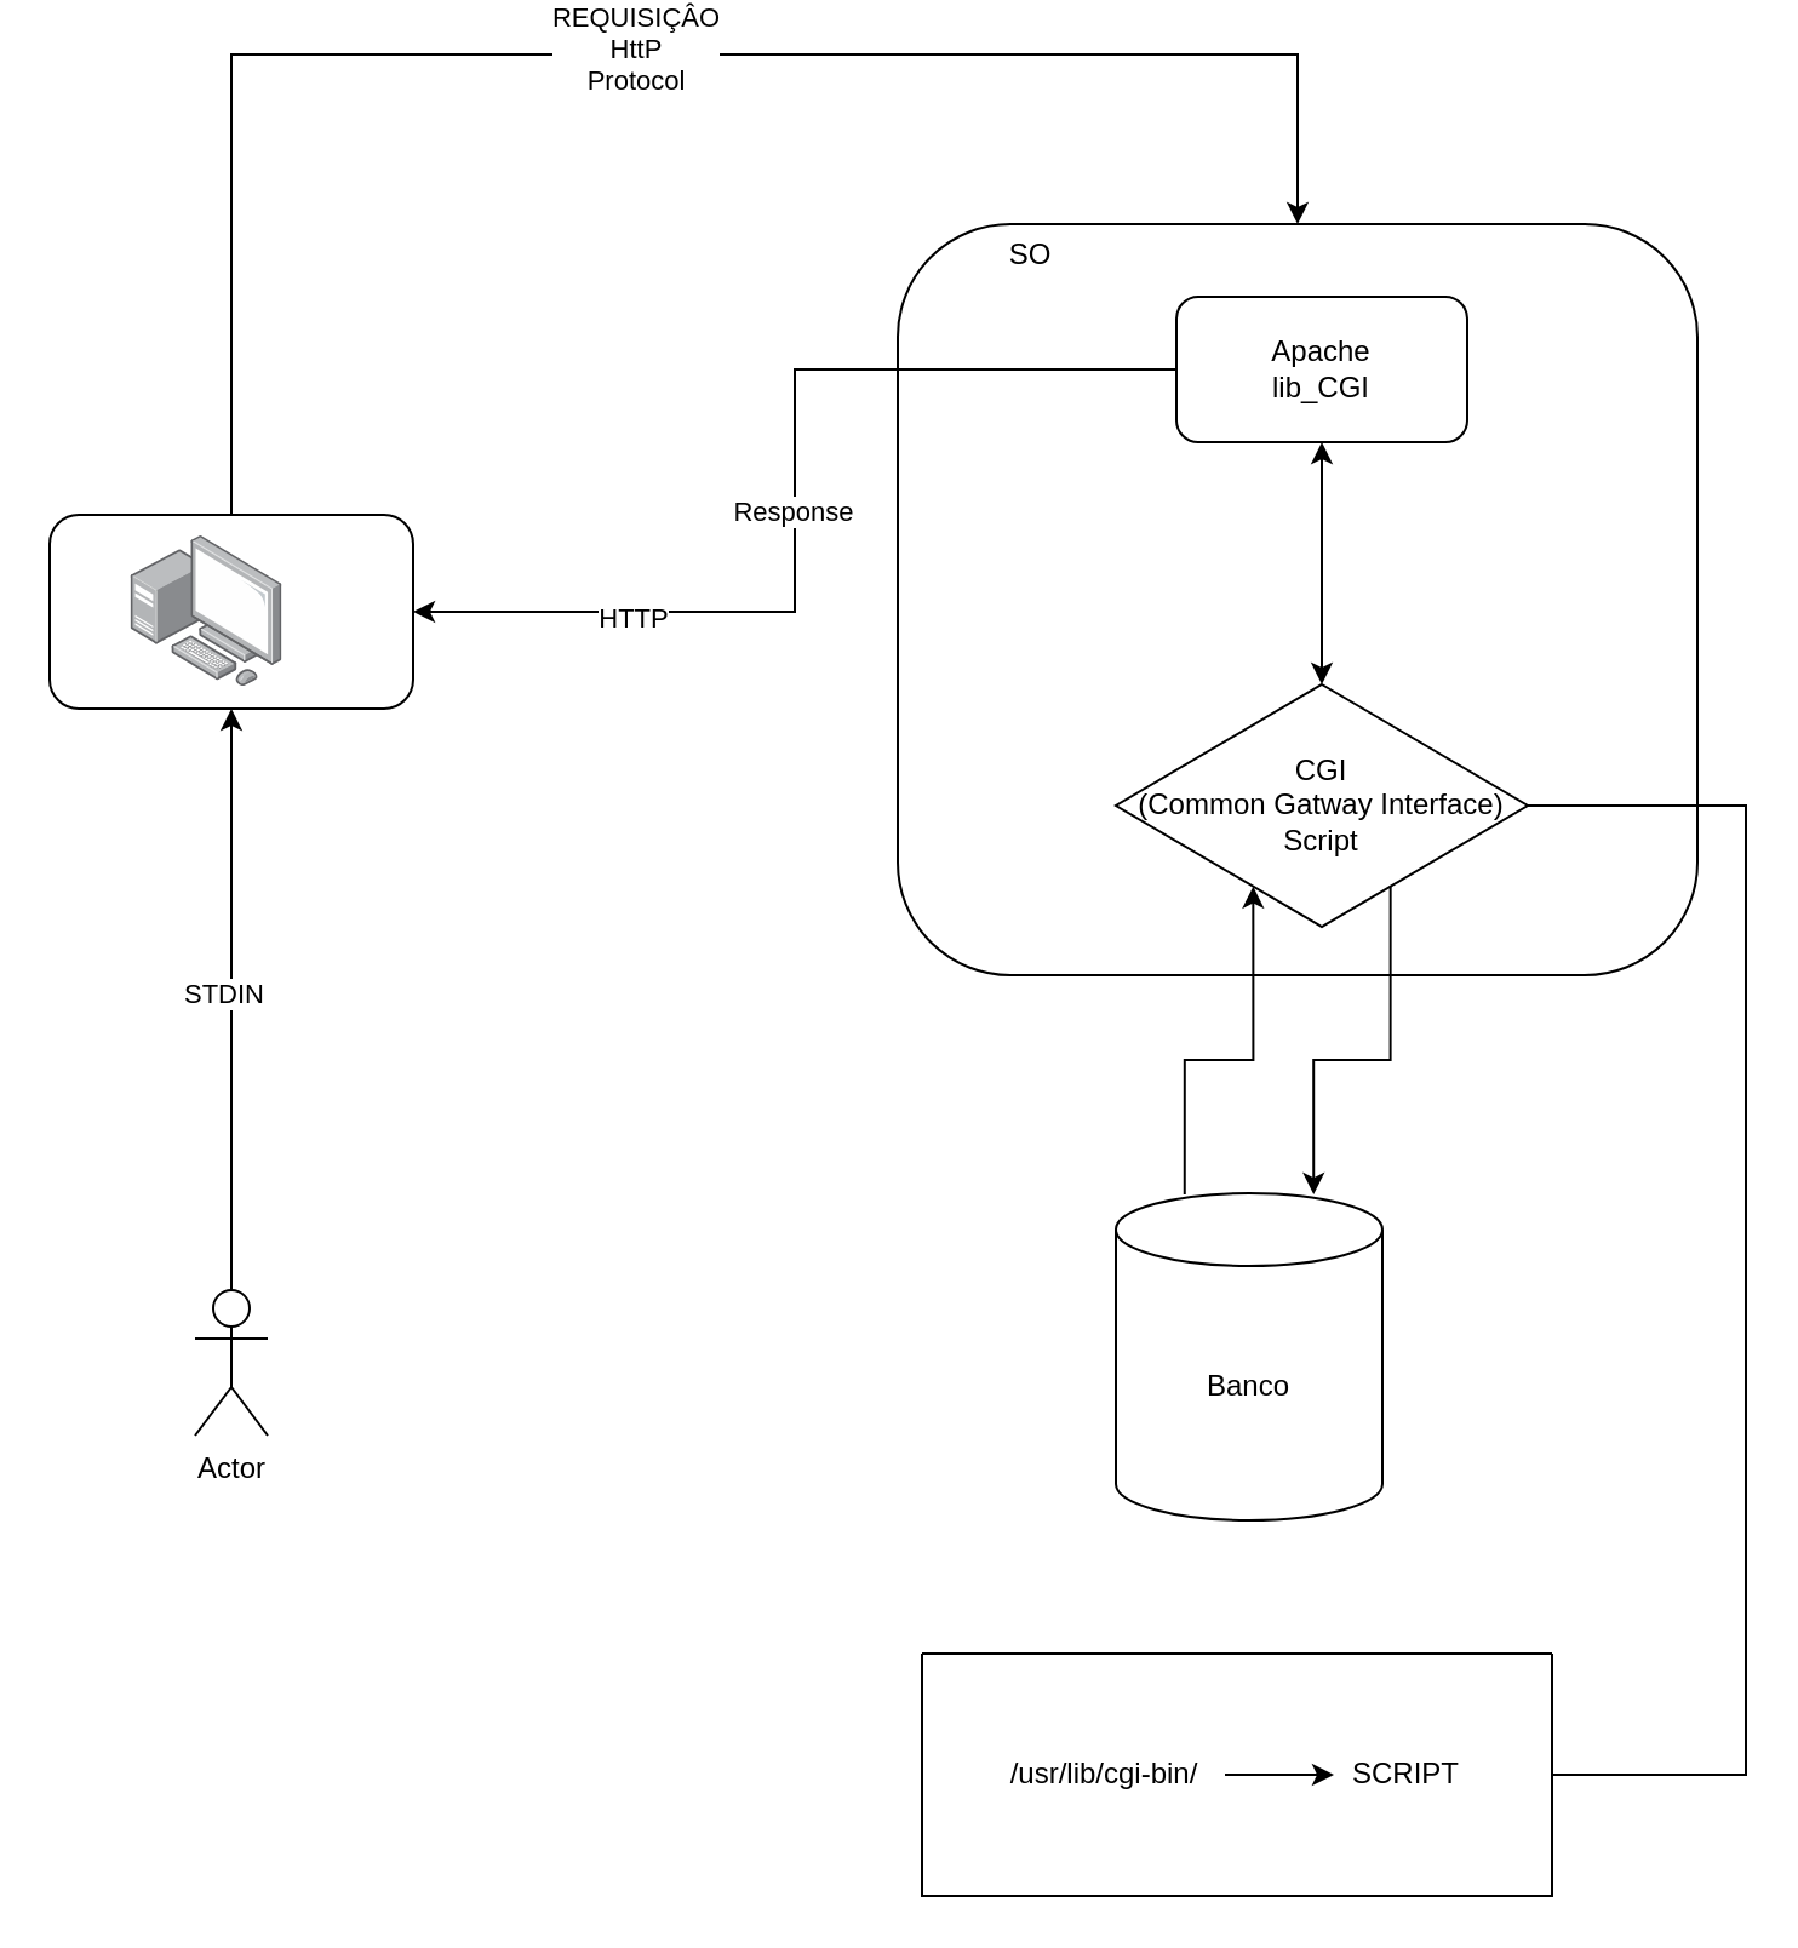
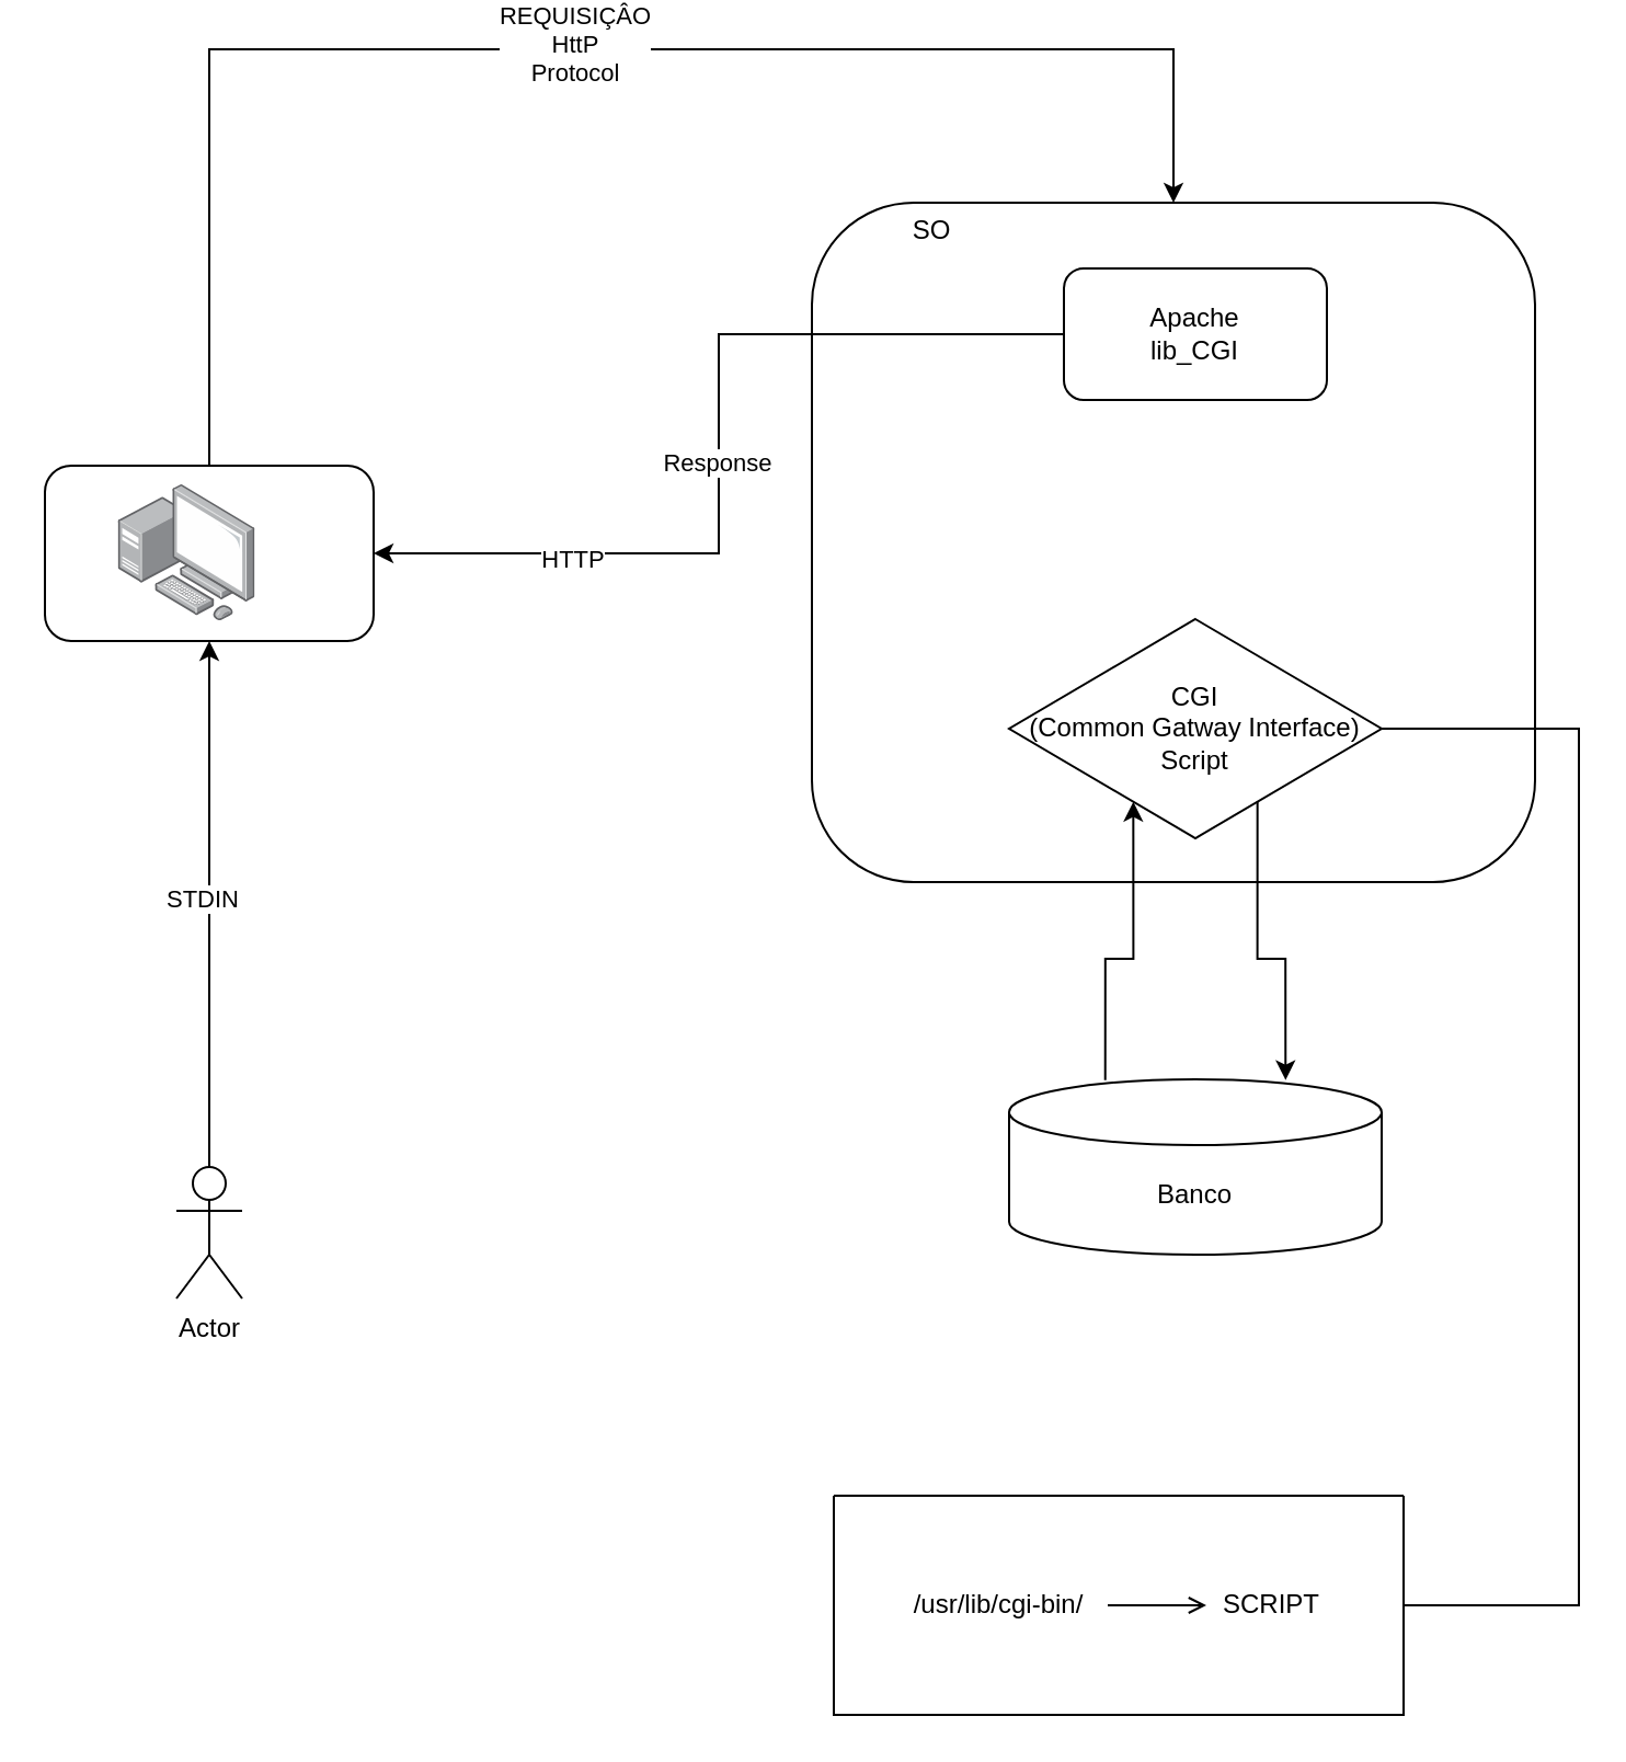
  <mxCell id="0" />
  <mxCell id="1" parent="0" />
  <mxCell id="2" style="edgeStyle=orthogonalEdgeStyle;rounded=0;orthogonalLoop=1;jettySize=auto;html=1;entryX=0.5;entryY=0;entryDx=0;entryDy=0;startArrow=none;startFill=0;endArrow=classic;endFill=1;exitX=0.5;exitY=0;exitDx=0;exitDy=0;" parent="1" source="4" target="5" edge="1"><mxGeometry relative="1" as="geometry"><Array as="points"><mxPoint x="95" y="20" /><mxPoint x="535" y="20" /></Array></mxGeometry></mxCell>
  <mxCell id="3" value="REQUISIÇÂO&lt;div&gt;HttP&lt;/div&gt;&lt;div&gt;Protocol&lt;/div&gt;" style="edgeLabel;html=1;align=center;verticalAlign=middle;resizable=0;points=[];" parent="2" vertex="1" connectable="0"><mxGeometry x="0.016" y="3" relative="1" as="geometry"><mxPoint as="offset" /></mxGeometry></mxCell>
  <mxCell id="4" value="" style="rounded=1;whiteSpace=wrap;html=1;" parent="1" vertex="1"><mxGeometry x="20" y="210" width="150" height="80" as="geometry" /></mxCell>
  <mxCell id="5" value="" style="rounded=1;whiteSpace=wrap;html=1;" parent="1" vertex="1"><mxGeometry x="370" y="90" width="330" height="310" as="geometry" /></mxCell>
  <mxCell id="6" style="edgeStyle=orthogonalEdgeStyle;rounded=0;orthogonalLoop=1;jettySize=auto;html=1;entryX=1;entryY=0.5;entryDx=0;entryDy=0;endArrow=none;startFill=0;exitX=1;exitY=0.5;exitDx=0;exitDy=0;" parent="1" source="7" target="15" edge="1"><mxGeometry relative="1" as="geometry"><mxPoint x="690" y="640" as="targetPoint" /><Array as="points"><mxPoint x="720" y="330" /><mxPoint x="720" y="730" /></Array></mxGeometry></mxCell>
  <mxCell id="7" value="CGI&lt;div&gt;(Common Gatway Interface)&lt;/div&gt;&lt;div&gt;Script&lt;/div&gt;" style="rhombus;whiteSpace=wrap;html=1;" parent="1" vertex="1"><mxGeometry x="460" y="280" width="170" height="100" as="geometry" /></mxCell>
  <mxCell id="8" style="edgeStyle=orthogonalEdgeStyle;rounded=0;orthogonalLoop=1;jettySize=auto;html=1;entryX=0.25;entryY=1;entryDx=0;entryDy=0;exitX=0.258;exitY=0.004;exitDx=0;exitDy=0;exitPerimeter=0;" parent="1" source="10" target="7" edge="1"><mxGeometry relative="1" as="geometry" /></mxCell>
  <mxCell id="9" style="edgeStyle=orthogonalEdgeStyle;rounded=0;orthogonalLoop=1;jettySize=auto;html=1;entryX=0.75;entryY=1;entryDx=0;entryDy=0;exitX=0.742;exitY=0.004;exitDx=0;exitDy=0;exitPerimeter=0;endArrow=none;startFill=1;startArrow=classic;" parent="1" source="10" target="7" edge="1"><mxGeometry relative="1" as="geometry" /></mxCell>
- <mxCell id="10" value="Banco" style="shape=cylinder3;whiteSpace=wrap;html=1;boundedLbl=1;backgroundOutline=1;size=15;" parent="1" vertex="1"><mxGeometry x="460" y="490" width="110" height="135" as="geometry" /></mxCell>
+ <mxCell id="10" value="Banco" style="shape=cylinder3;whiteSpace=wrap;html=1;boundedLbl=1;backgroundOutline=1;size=15;" parent="1" vertex="1"><mxGeometry x="460" y="490" width="170" height="80" as="geometry" /></mxCell>
  <mxCell id="11" style="edgeStyle=orthogonalEdgeStyle;rounded=0;orthogonalLoop=1;jettySize=auto;html=1;entryX=0.5;entryY=1;entryDx=0;entryDy=0;" parent="1" source="13" target="4" edge="1"><mxGeometry relative="1" as="geometry"><mxPoint x="120" y="510" as="targetPoint" /></mxGeometry></mxCell>
  <mxCell id="12" value="STDIN" style="edgeLabel;html=1;align=center;verticalAlign=middle;resizable=0;points=[];" parent="11" vertex="1" connectable="0"><mxGeometry x="0.029" y="4" relative="1" as="geometry"><mxPoint as="offset" /></mxGeometry></mxCell>
  <mxCell id="13" value="Actor" style="shape=umlActor;verticalLabelPosition=bottom;verticalAlign=top;html=1;outlineConnect=0;" parent="1" vertex="1"><mxGeometry x="80" y="530" width="30" height="60" as="geometry" /></mxCell>
  <mxCell id="14" value="" style="image;points=[];aspect=fixed;html=1;align=center;shadow=0;dashed=0;image=img/lib/allied_telesis/computer_and_terminals/Personal_Computer_with_Server.svg;" parent="1" vertex="1"><mxGeometry x="53.8" y="218.8" width="62.4" height="62.4" as="geometry" /></mxCell>
  <mxCell id="15" value="" style="swimlane;startSize=0;" parent="1" vertex="1"><mxGeometry x="380" y="680" width="260" height="100" as="geometry" /></mxCell>
- <mxCell id="16" style="edgeStyle=orthogonalEdgeStyle;rounded=0;orthogonalLoop=1;jettySize=auto;html=1;entryX=0;entryY=0.5;entryDx=0;entryDy=0;" parent="15" source="17" target="18" edge="1"><mxGeometry relative="1" as="geometry" /></mxCell>
+ <mxCell id="16" style="edgeStyle=orthogonalEdgeStyle;rounded=0;orthogonalLoop=1;jettySize=auto;html=1;entryX=0;entryY=0.5;entryDx=0;entryDy=0;endArrow=open;" parent="15" source="17" target="18" edge="1"><mxGeometry relative="1" as="geometry" /></mxCell>
  <mxCell id="17" value="/usr/lib/cgi-bin/" style="text;html=1;align=center;verticalAlign=middle;resizable=0;points=[];autosize=1;strokeColor=none;fillColor=none;" parent="15" vertex="1"><mxGeometry x="25" y="35" width="100" height="30" as="geometry" /></mxCell>
  <mxCell id="18" value="SCRIPT" style="text;html=1;align=center;verticalAlign=middle;whiteSpace=wrap;rounded=0;" parent="15" vertex="1"><mxGeometry x="170" y="35" width="60" height="30" as="geometry" /></mxCell>
  <mxCell id="19" value="SO&lt;div&gt;&lt;br&gt;&lt;/div&gt;" style="text;html=1;align=center;verticalAlign=middle;whiteSpace=wrap;rounded=0;" parent="1" vertex="1"><mxGeometry x="395" y="95" width="60" height="30" as="geometry" /></mxCell>
- <mxCell id="20" style="edgeStyle=orthogonalEdgeStyle;rounded=0;orthogonalLoop=1;jettySize=auto;html=1;entryX=0.5;entryY=0;entryDx=0;entryDy=0;startArrow=classic;startFill=1;" parent="1" source="24" target="7" edge="1"><mxGeometry relative="1" as="geometry" /></mxCell>
  <mxCell id="21" style="edgeStyle=orthogonalEdgeStyle;rounded=0;orthogonalLoop=1;jettySize=auto;html=1;entryX=1;entryY=0.5;entryDx=0;entryDy=0;" parent="1" source="24" target="4" edge="1"><mxGeometry relative="1" as="geometry" /></mxCell>
  <mxCell id="22" value="HTTP" style="edgeLabel;html=1;align=center;verticalAlign=middle;resizable=0;points=[];" parent="21" vertex="1" connectable="0"><mxGeometry x="0.565" y="2" relative="1" as="geometry"><mxPoint as="offset" /></mxGeometry></mxCell>
  <mxCell id="23" value="Response" style="edgeLabel;html=1;align=center;verticalAlign=middle;resizable=0;points=[];" parent="21" vertex="1" connectable="0"><mxGeometry x="0.039" y="-1" relative="1" as="geometry"><mxPoint as="offset" /></mxGeometry></mxCell>
  <mxCell id="24" value="Apache&lt;div&gt;lib_CGI&lt;/div&gt;" style="rounded=1;whiteSpace=wrap;html=1;" parent="1" vertex="1"><mxGeometry x="485" y="120" width="120" height="60" as="geometry" /></mxCell>
